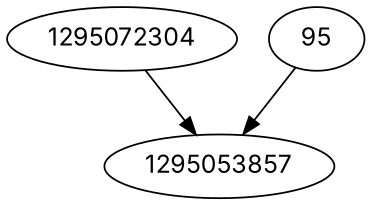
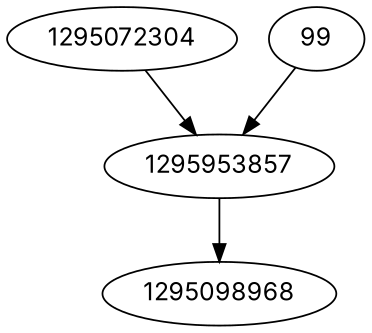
  strict digraph {
    fontname=Inter
    node [fontname=Inter]
    edge [fontname=Inter]
    1295072304
-   1295053857
-   95
+   1295053857 [label=1295953857]
+   1295098968
+   95 [label=99]
    1295072304 -> 1295053857
+   1295053857 -> 1295098968
    95 -> 1295053857
  }
